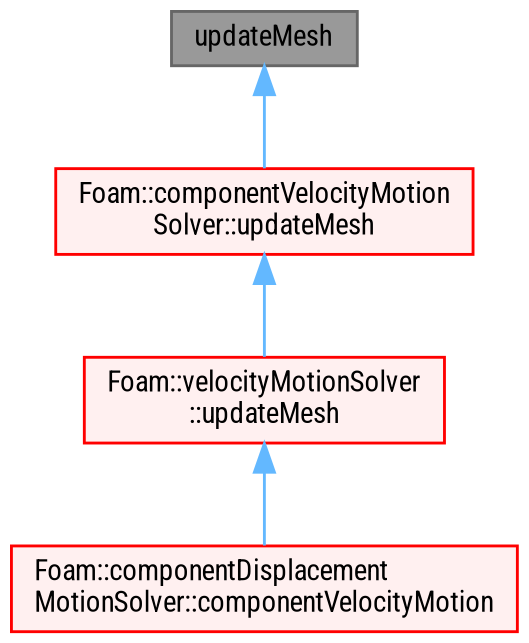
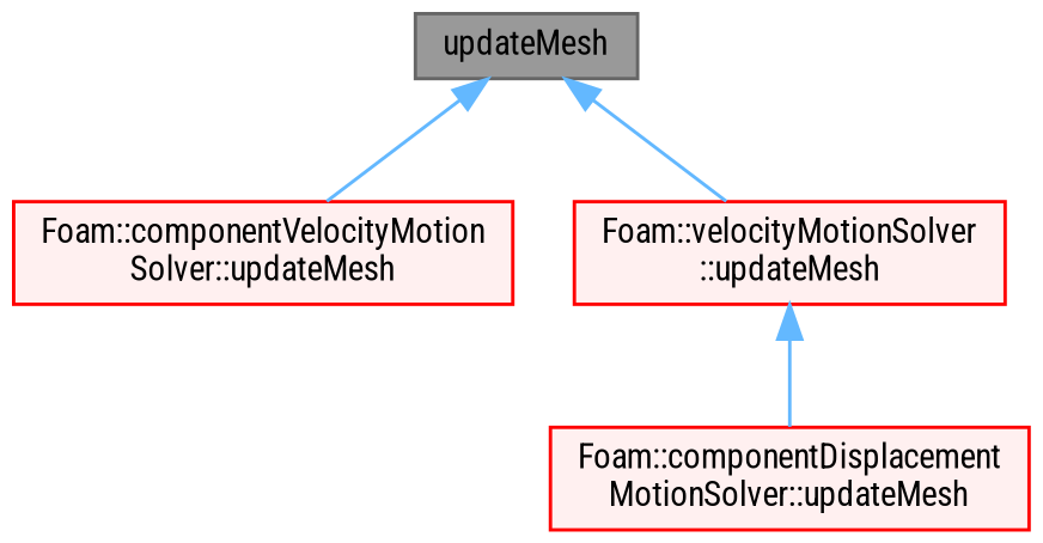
  digraph {
    fontname="Roboto Condensed"
    rankdir=TB
    node [color=red fillcolor="#FFF0F0" fontname="Roboto Condensed" fontsize=10 shape=box style=filled]
    edge [color=steelblue1 dir=back fontname="Roboto Condensed" fontsize=10 labelfontname=Helvetica labelfontsize=10 style=solid]
    n1 [color=gray40 fillcolor=grey60 fontcolor=black height=0.2 label=updateMesh width=0.4]
    n2 [height=0.2 label="Foam::componentVelocityMotion\lSolver::updateMesh" width=0.4]
    n3 [height=0.2 label="Foam::velocityMotionSolver\l::updateMesh" width=0.4]
-   n4 [height=0.2 label="Foam::componentDisplacement\lMotionSolver::componentVelocityMotion" width=0.4]
+   n4 [height=0.2 label="Foam::componentDisplacement\lMotionSolver::updateMesh" width=0.4]
    n1 -> n2
-   n2 -> n3
+   n1 -> n3
    n3 -> n4
  }
